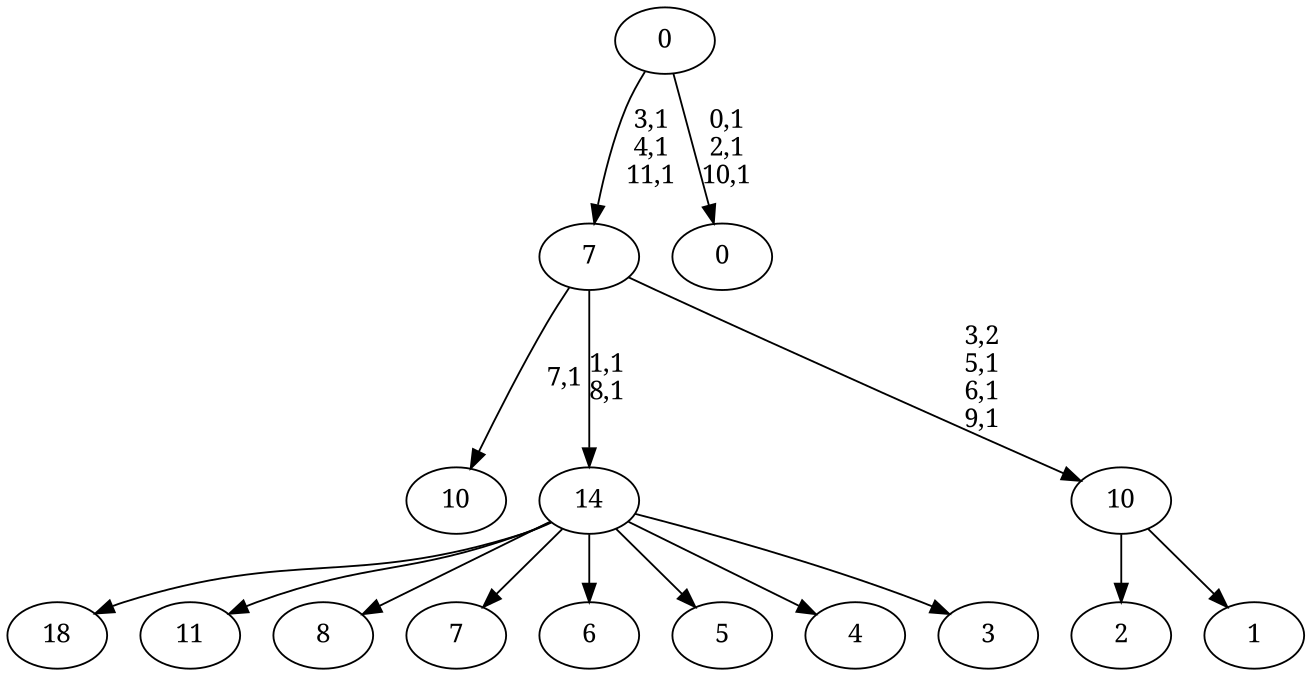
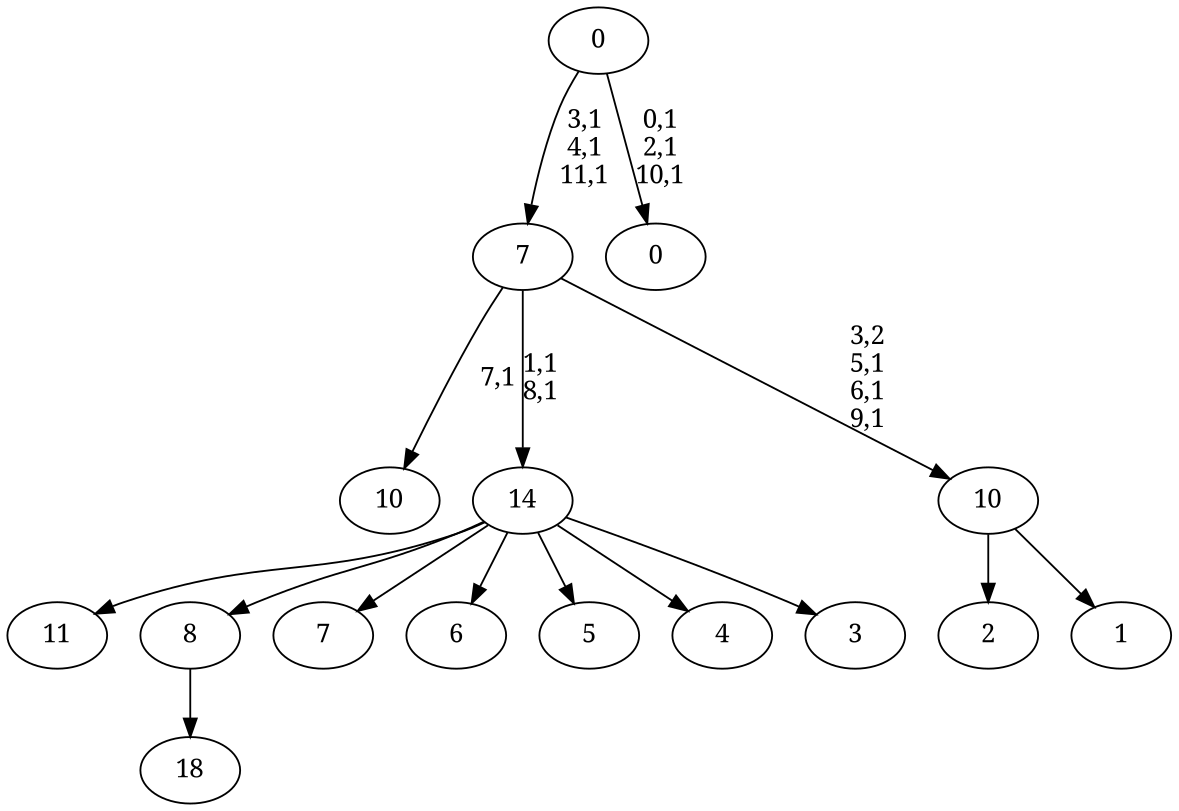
  digraph {
    fontname="Noto Serif"
    node [fontname="Noto Serif"]
    edge [fontname="Noto Serif"]
    n1 [label=18]
    n2 [label=11]
    n3 [label=10]
    n4 [label=8]
    n5 [label=7]
    n6 [label=6]
    n7 [label=5]
    n8 [label=4]
    n9 [label=3]
    14
    n11 [label=2]
    n12 [label=1]
    10
    7
    n15 [label=0]
    0
-   14 -> n1
+   n4 -> n1
    14 -> n2
    14 -> n4
    14 -> n5
    14 -> n6
    14 -> n7
    14 -> n8
    14 -> n9
    10 -> n11
    10 -> n12
    7 -> n3 [label="7,1"]
    7 -> 14 [label="1,1\n8,1"]
    7 -> 10 [label="3,2\n5,1\n6,1\n9,1"]
    0 -> 7 [label="3,1\n4,1\n11,1"]
    0 -> n15 [label="0,1\n2,1\n10,1"]
  }
